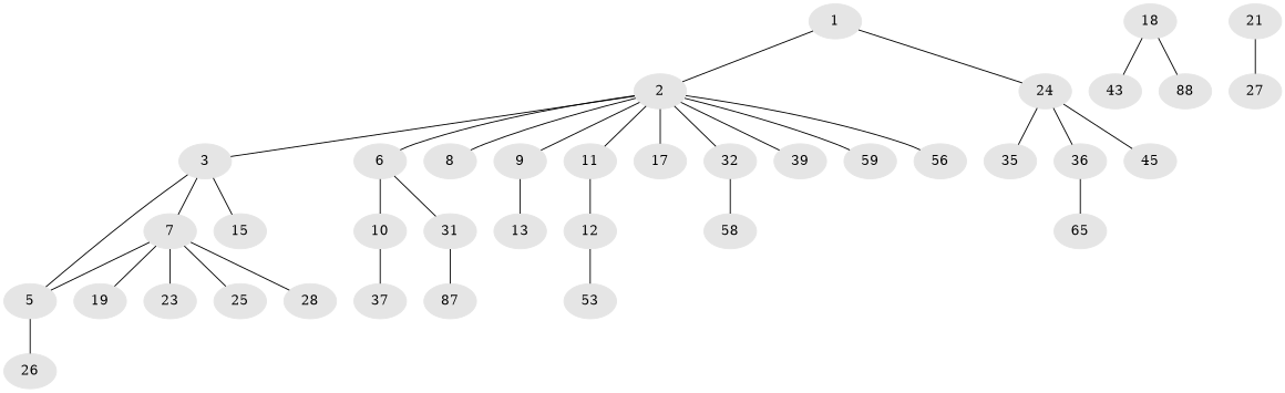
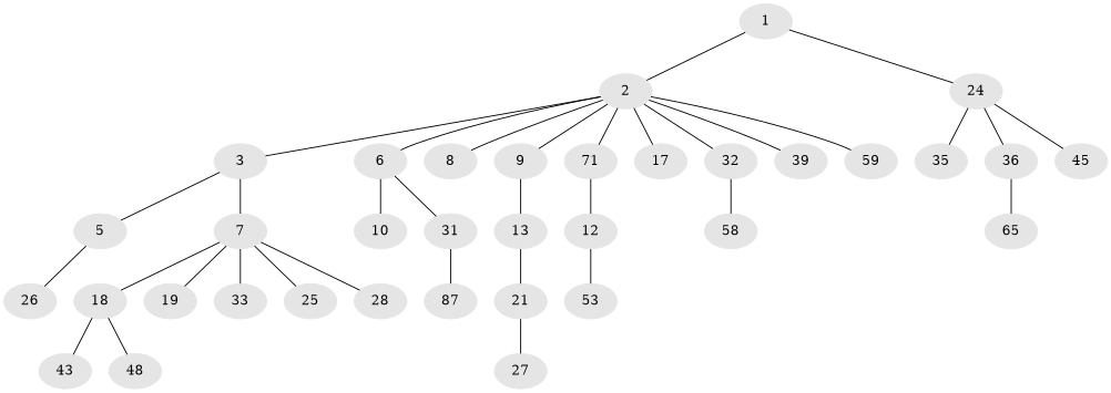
  graph {
    node [color=gray90 style=filled]
    1 [super="+30"]
    2 [super="+4"]
    24 [super="+34"]
    3 [super="+54"]
    6 [super="+14"]
    8
    9
-   11 [super="+22"]
+   11 [super="+22" label=71]
    17 [super="+20"]
    32 [super="+50"]
    39
    n12 [label=59]
-   56
    35
    36 [super="+41"]
    45
    5 [super="+52"]
    7 [super="+16"]
-   15
    10 [super="+46"]
    31 [super="+51"]
    13 [super="+47"]
    12 [super="+44"]
    58
    26 [super="+33"]
    18 [super="+40"]
    19
-   23
+   23 [label=33]
    25
    28
-   37 [super="+42"]
    n32 [label=87]
    43
-   48 [label=88]
+   48
    21
    53
    27
    n38 [label=65]
    1 -- 2
    1 -- 24
    2 -- 3
    2 -- 6
    2 -- 8
    2 -- 9
    2 -- 11
    2 -- 17
    2 -- 32
    2 -- 39
    2 -- n12
-   2 -- 56
    24 -- 35
    24 -- 36
    24 -- 45
    3 -- 5
    3 -- 7
-   3 -- 15
    6 -- 10
    6 -- 31
    9 -- 13
    11 -- 12
    32 -- 58
    36 -- n38
    5 -- 26
-   7 -- 5
+   7 -- 18
    7 -- 19
    7 -- 23
    7 -- 25
    7 -- 28
-   10 -- 37
    31 -- n32
+   13 -- 21
    12 -- 53
    18 -- 43
    18 -- 48
    21 -- 27
  }
